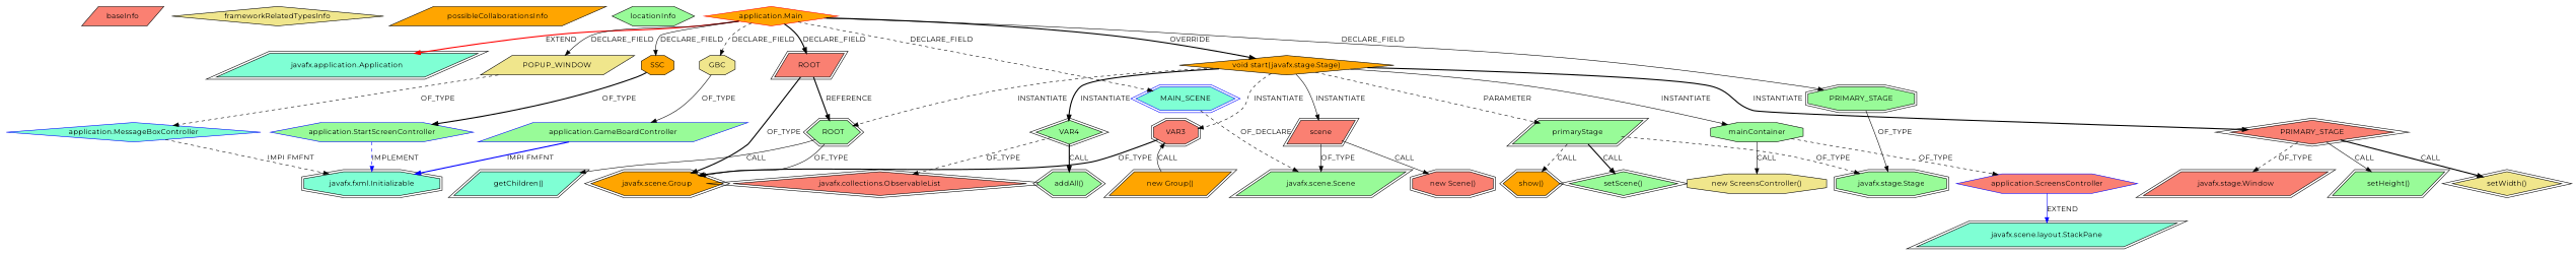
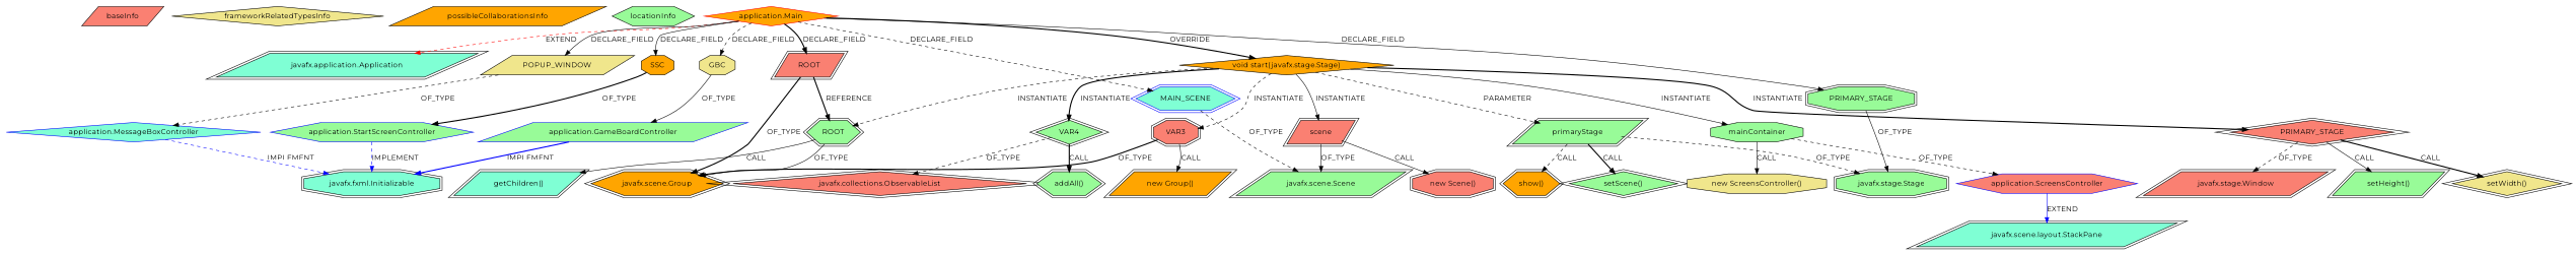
  digraph {
    fontname=Montserrat
    node [fillcolor=palegreen fontname=Montserrat shape=parallelogram style=filled isFrameworkType=true vertexType=FRAMEWORK_CLASS_TYPE peripheries=2]
    edge [fontname=Montserrat style=solid]
    baseInfo [category=extension_graph fillcolor=salmon graphId=4711 isAnonymous=false possibleRelation=true isFrameworkType="" vertexType="" peripheries=""]
    frameworkRelatedTypesInfo [0="javafx.application.Application" fillcolor=khaki shape=diamond isFrameworkType="" vertexType="" peripheries=""]
    possibleCollaborationsInfo [0="4711~OVERRIDING_METHOD_DECLARATION-INSTANTIATION-~javafx.application.Application ~javafx.scene.layout.StackPane ~false~false" 1="4711~FIELD_DECLARATION-~javafx.application.Application ~javafx.fxml.Initializable ~false~false" fillcolor=orange isFrameworkType="" vertexType="" peripheries=""]
    locationInfo [contextSignature=Main filePath="/walker-clint-AIProj3/AIProj3-master/src/application/Main.java" graphId=4711 projectName="walker-clint-AIProj3" shape=hexagon isFrameworkType="" vertexType="" peripheries=""]
    n5 [color=red fillcolor=orange isFrameworkType=false label="application.Main" shape=diamond vertexType=ROOT_CLIENT_CLASS_DECLARATION peripheries=""]
    n6 [fillcolor=aquamarine label="javafx.application.Application"]
    n7 [fillcolor=khaki isFrameworkType=false label=GBC shape=octagon vertexType=FIELD_DECLARATION peripheries=""]
    n8 [color=blue fillcolor=aquamarine label=MAIN_SCENE shape=hexagon vertexType=FIELD_DECLARATION]
    n9 [fillcolor=khaki isFrameworkType=false label=POPUP_WINDOW vertexType=FIELD_DECLARATION peripheries=""]
    n10 [label=PRIMARY_STAGE shape=octagon vertexType=FIELD_DECLARATION]
    n11 [fillcolor=salmon label=ROOT vertexType=FIELD_DECLARATION]
    n12 [fillcolor=orange isFrameworkType=false label=SSC shape=octagon vertexType=FIELD_DECLARATION peripheries=""]
    n13 [fillcolor=orange isFrameworkType=false label="void start(javafx.stage.Stage)" shape=diamond vertexType=OVERRIDING_METHOD_DECLARATION peripheries=""]
    n14 [color=blue isFrameworkType=false label="application.GameBoardController" vertexType=REFERENCE_CLIENT_CLASS_DECLARATION peripheries=""]
    n15 [label="javafx.scene.Scene"]
    n16 [color=blue fillcolor=aquamarine isFrameworkType=false label="application.MessageBoxController" shape=diamond vertexType=REFERENCE_CLIENT_CLASS_DECLARATION peripheries=""]
    n17 [label="javafx.stage.Stage" shape=octagon]
    n18 [fillcolor=orange label="javafx.scene.Group" shape=hexagon]
    n19 [label=ROOT shape=hexagon vertexType=VARIABLE_EXPRESION]
    n20 [color=blue isFrameworkType=false label="application.StartScreenController" shape=hexagon vertexType=REFERENCE_CLIENT_CLASS_DECLARATION peripheries=""]
    n21 [label=primaryStage vertexType=PARAMETER_DECLARATION]
    n22 [isFrameworkType=false label=mainContainer shape=octagon vertexType=VARIABLE_EXPRESION peripheries=""]
    n23 [fillcolor=salmon label=PRIMARY_STAGE shape=diamond vertexType=VARIABLE_EXPRESION]
    n24 [fillcolor=salmon label=VAR3 shape=octagon vertexType=VARIABLE_EXPRESION]
    n25 [label=VAR4 shape=diamond vertexType=VARIABLE_EXPRESION]
    n26 [fillcolor=salmon label=scene vertexType=VARIABLE_EXPRESION]
    n27 [fillcolor=aquamarine label="javafx.fxml.Initializable" shape=octagon vertexType=FRAMEWORK_INTERFACE_TYPE]
    n28 [fillcolor=aquamarine label="getChildren()" vertexType=INSIDE_CALL]
    n29 [label="setScene()" shape=diamond vertexType=INSIDE_CALL]
    n30 [fillcolor=orange label="show()" shape=hexagon vertexType=INSIDE_CALL]
    n31 [color=blue fillcolor=salmon isFrameworkType=false label="application.ScreensController" shape=hexagon vertexType=REFERENCE_CLIENT_CLASS_DECLARATION peripheries=""]
    n32 [fillcolor=khaki isFrameworkType=false label="new ScreensController()" shape=octagon vertexType=CONSTRUCTOR_CALL peripheries=""]
    n33 [fillcolor=salmon label="javafx.stage.Window"]
    n34 [label="setHeight()" vertexType=INSIDE_CALL]
    n35 [fillcolor=khaki label="setWidth()" shape=diamond vertexType=INSIDE_CALL]
    n36 [fillcolor=orange label="new Group()" vertexType=CONSTRUCTOR_CALL]
    n37 [fillcolor=salmon label="javafx.collections.ObservableList" shape=diamond vertexType=FRAMEWORK_INTERFACE_TYPE]
    n38 [label="addAll()" shape=hexagon vertexType=INSIDE_CALL]
    n39 [fillcolor=salmon label="new Scene()" shape=octagon vertexType=CONSTRUCTOR_CALL]
    n40 [fillcolor=aquamarine label="javafx.scene.layout.StackPane"]
-   n5 -> n6 [color=red label=EXTEND style=bold]
+   n5 -> n6 [color=red label=EXTEND style=dashed]
    n5 -> n7 [label=DECLARE_FIELD style=dashed]
    n5 -> n8 [label=DECLARE_FIELD style=dashed]
    n5 -> n9 [label=DECLARE_FIELD]
    n5 -> n10 [label=DECLARE_FIELD]
    n5 -> n11 [label=DECLARE_FIELD style=bold]
    n5 -> n12 [label=DECLARE_FIELD]
    n5 -> n13 [label=OVERRIDE style=bold]
    n7 -> n14 [label=OF_TYPE]
-   n8 -> n15 [label=OF_DECLARE style=dashed]
+   n8 -> n15 [label=OF_TYPE style=dashed]
    n9 -> n16 [label=OF_TYPE style=dashed]
    n10 -> n17 [label=OF_TYPE]
    n11 -> n18 [label=OF_TYPE style=bold]
    n11 -> n19 [label=REFERENCE style=bold]
    n12 -> n20 [label=OF_TYPE style=bold]
    n13 -> n19 [label=INSTANTIATE style=dashed]
    n13 -> n21 [label=PARAMETER style=dashed]
    n13 -> n22 [label=INSTANTIATE]
    n13 -> n23 [label=INSTANTIATE style=bold]
    n13 -> n24 [label=INSTANTIATE style=dashed]
    n13 -> n25 [label=INSTANTIATE style=bold]
    n13 -> n26 [label=INSTANTIATE]
    n14 -> n27 [color=blue label=IMPLEMENT style=bold]
-   n16 -> n27 [color=black label=IMPLEMENT style=dashed]
+   n16 -> n27 [color=blue label=IMPLEMENT style=dashed]
    n19 -> n18 [label=OF_TYPE]
    n19 -> n28 [label=CALL]
    n20 -> n27 [color=blue label=IMPLEMENT style=dashed]
    n21 -> n17 [label=OF_TYPE style=dashed]
    n21 -> n29 [label=CALL style=bold]
    n21 -> n30 [label=CALL style=dashed]
    n22 -> n31 [label=OF_TYPE style=dashed]
    n22 -> n32 [label=CALL]
    n23 -> n33 [label=OF_TYPE style=dashed]
    n23 -> n34 [label=CALL]
    n23 -> n35 [label=CALL style=bold]
    n24 -> n18 [label=OF_TYPE style=bold]
-   n36 -> n24 [label=CALL]
+   n24 -> n36 [label=CALL]
    n25 -> n37 [label=OF_TYPE style=dashed]
    n25 -> n38 [label=CALL style=bold]
    n26 -> n15 [label=OF_TYPE]
    n26 -> n39 [label=CALL]
    n31 -> n40 [color=blue label=EXTEND]
  }
